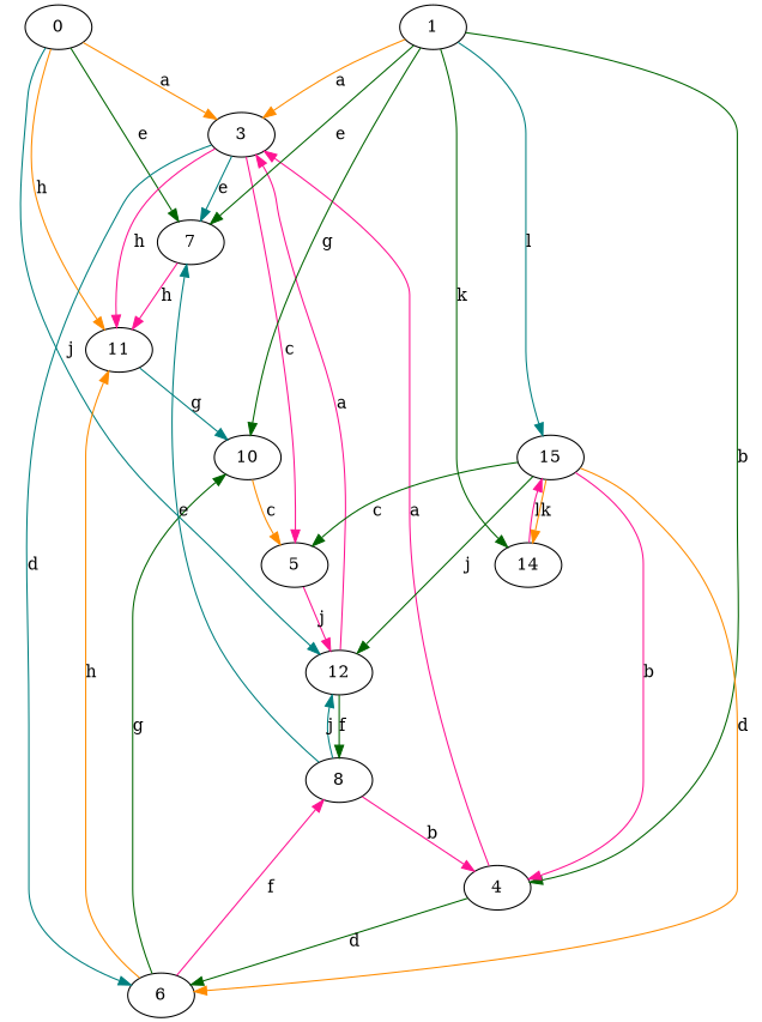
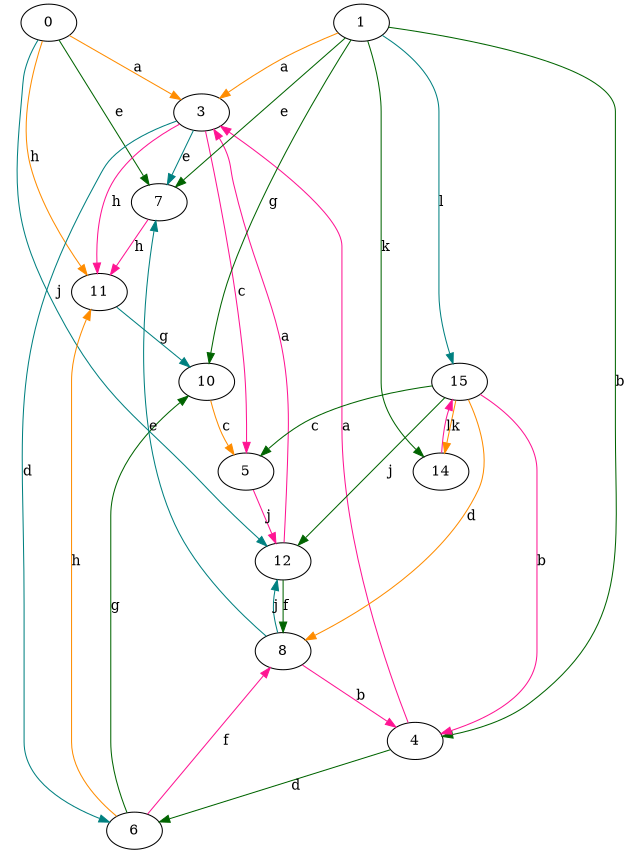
  strict digraph {
    edge [color=darkgreen]
    0
    3
    7
    11
    12
    5
    6
    10
    8
    4
    1
    14
    15
    0 -> 3 [color=darkorange label=a]
    0 -> 7 [label=e]
    0 -> 11 [color=darkorange label=h]
    0 -> 12 [color=teal label=j]
    3 -> 7 [color=teal label=e]
    3 -> 11 [color=deeppink label=h]
    3 -> 5 [color=deeppink label=c]
    3 -> 6 [color=teal label=d]
    7 -> 11 [color=deeppink label=h]
    11 -> 10 [color=teal label=g]
    12 -> 3 [color=deeppink label=a]
    12 -> 8 [label=f]
    5 -> 12 [color=deeppink label=j]
    6 -> 11 [color=darkorange label=h]
    6 -> 10 [label=g]
    6 -> 8 [color=deeppink label=f]
    10 -> 5 [color=darkorange label=c]
    8 -> 7 [color=teal label=e]
    8 -> 12 [color=teal label=j]
    8 -> 4 [color=deeppink label=b]
    4 -> 3 [color=deeppink label=a]
    4 -> 6 [label=d]
    1 -> 3 [color=darkorange label=a]
    1 -> 7 [label=e]
    1 -> 10 [label=g]
    1 -> 4 [label=b]
    1 -> 14 [label=k]
    1 -> 15 [color=teal label=l]
    14 -> 15 [color=deeppink label=l]
    15 -> 12 [label=j]
    15 -> 5 [label=c]
-   15 -> 6 [color=darkorange label=d]
+   15 -> 8 [color=darkorange label=d]
    15 -> 4 [color=deeppink label=b]
    15 -> 14 [color=darkorange label=k]
  }
